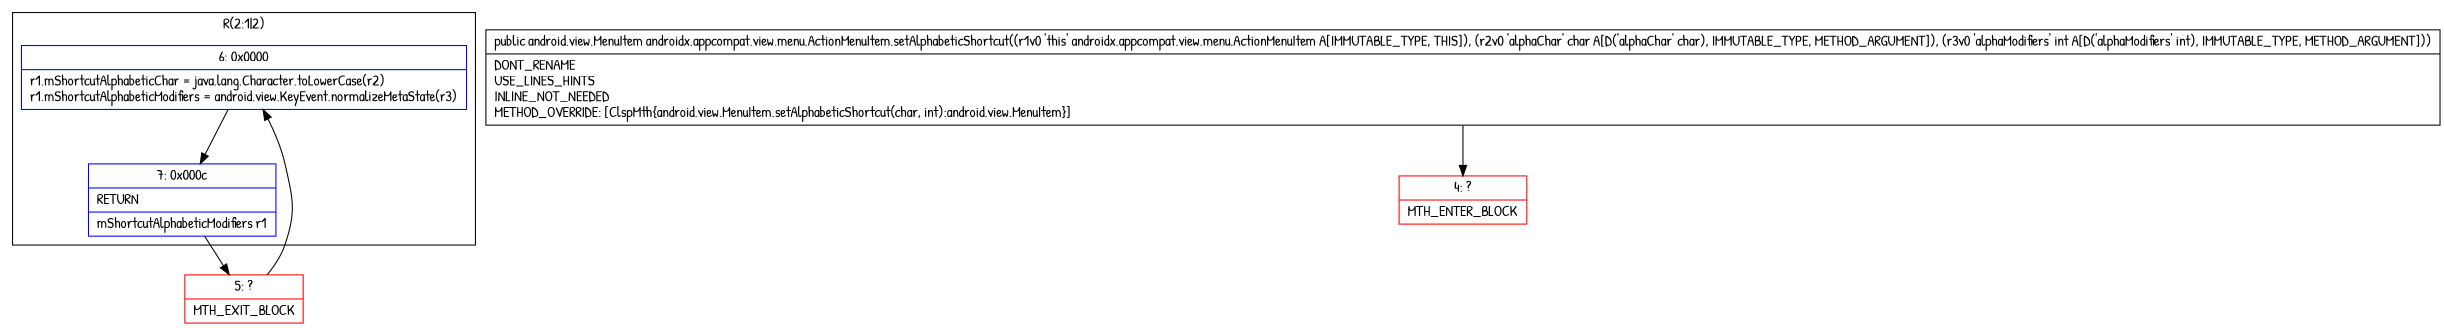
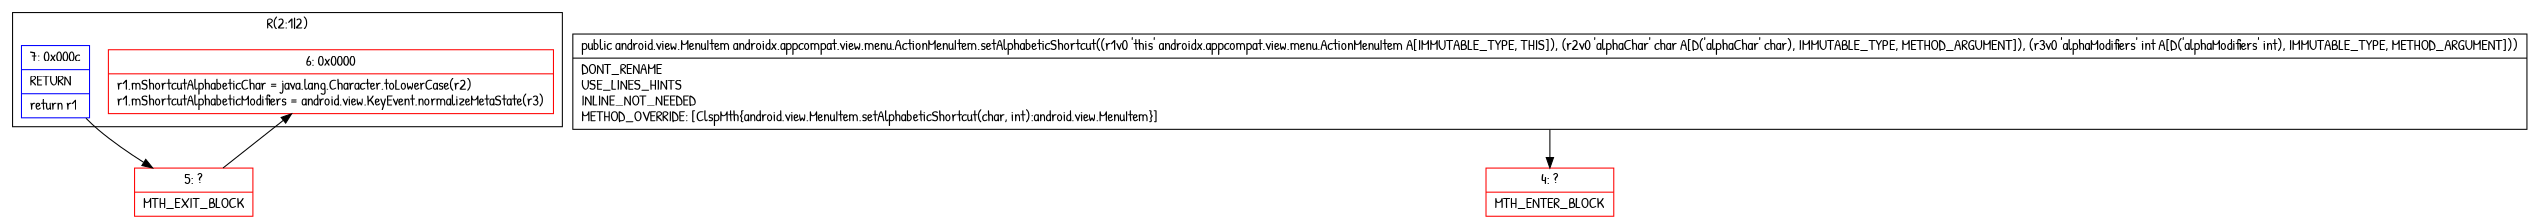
  digraph {
    fontname="Patrick Hand"
    node [color=blue fontname="Patrick Hand" shape=record]
    edge [fontname="Patrick Hand"]
-   n1 [label="{6\:\ 0x0000|r1.mShortcutAlphabeticChar = java.lang.Character.toLowerCase(r2)\lr1.mShortcutAlphabeticModifiers = android.view.KeyEvent.normalizeMetaState(r3)\l}"]
-   n2 [label="{7\:\ 0x000c|RETURN\l|mShortcutAlphabeticModifiers r1\l}"]
+   n1 [color=red label="{6\:\ 0x0000|r1.mShortcutAlphabeticChar = java.lang.Character.toLowerCase(r2)\lr1.mShortcutAlphabeticModifiers = android.view.KeyEvent.normalizeMetaState(r3)\l}"]
+   n2 [label="{7\:\ 0x000c|RETURN\l|return r1\l}"]
    n3 [color=red label="{5\:\ ?|MTH_EXIT_BLOCK\l}"]
    n4 [color=red label="{4\:\ ?|MTH_ENTER_BLOCK\l}"]
    n5 [label="{public android.view.MenuItem androidx.appcompat.view.menu.ActionMenuItem.setAlphabeticShortcut((r1v0 'this' androidx.appcompat.view.menu.ActionMenuItem A[IMMUTABLE_TYPE, THIS]), (r2v0 'alphaChar' char A[D('alphaChar' char), IMMUTABLE_TYPE, METHOD_ARGUMENT]), (r3v0 'alphaModifiers' int A[D('alphaModifiers' int), IMMUTABLE_TYPE, METHOD_ARGUMENT]))  | DONT_RENAME\lUSE_LINES_HINTS\lINLINE_NOT_NEEDED\lMETHOD_OVERRIDE: [ClspMth\{android.view.MenuItem.setAlphabeticShortcut(char, int):android.view.MenuItem\}]\l}" color=""]
    subgraph cluster_1 {
      label="R(2:1|2)"
      n1
      n2
    }
-   n1 -> n2
    n2 -> n3
    n3 -> n1
    n5 -> n4
  }
